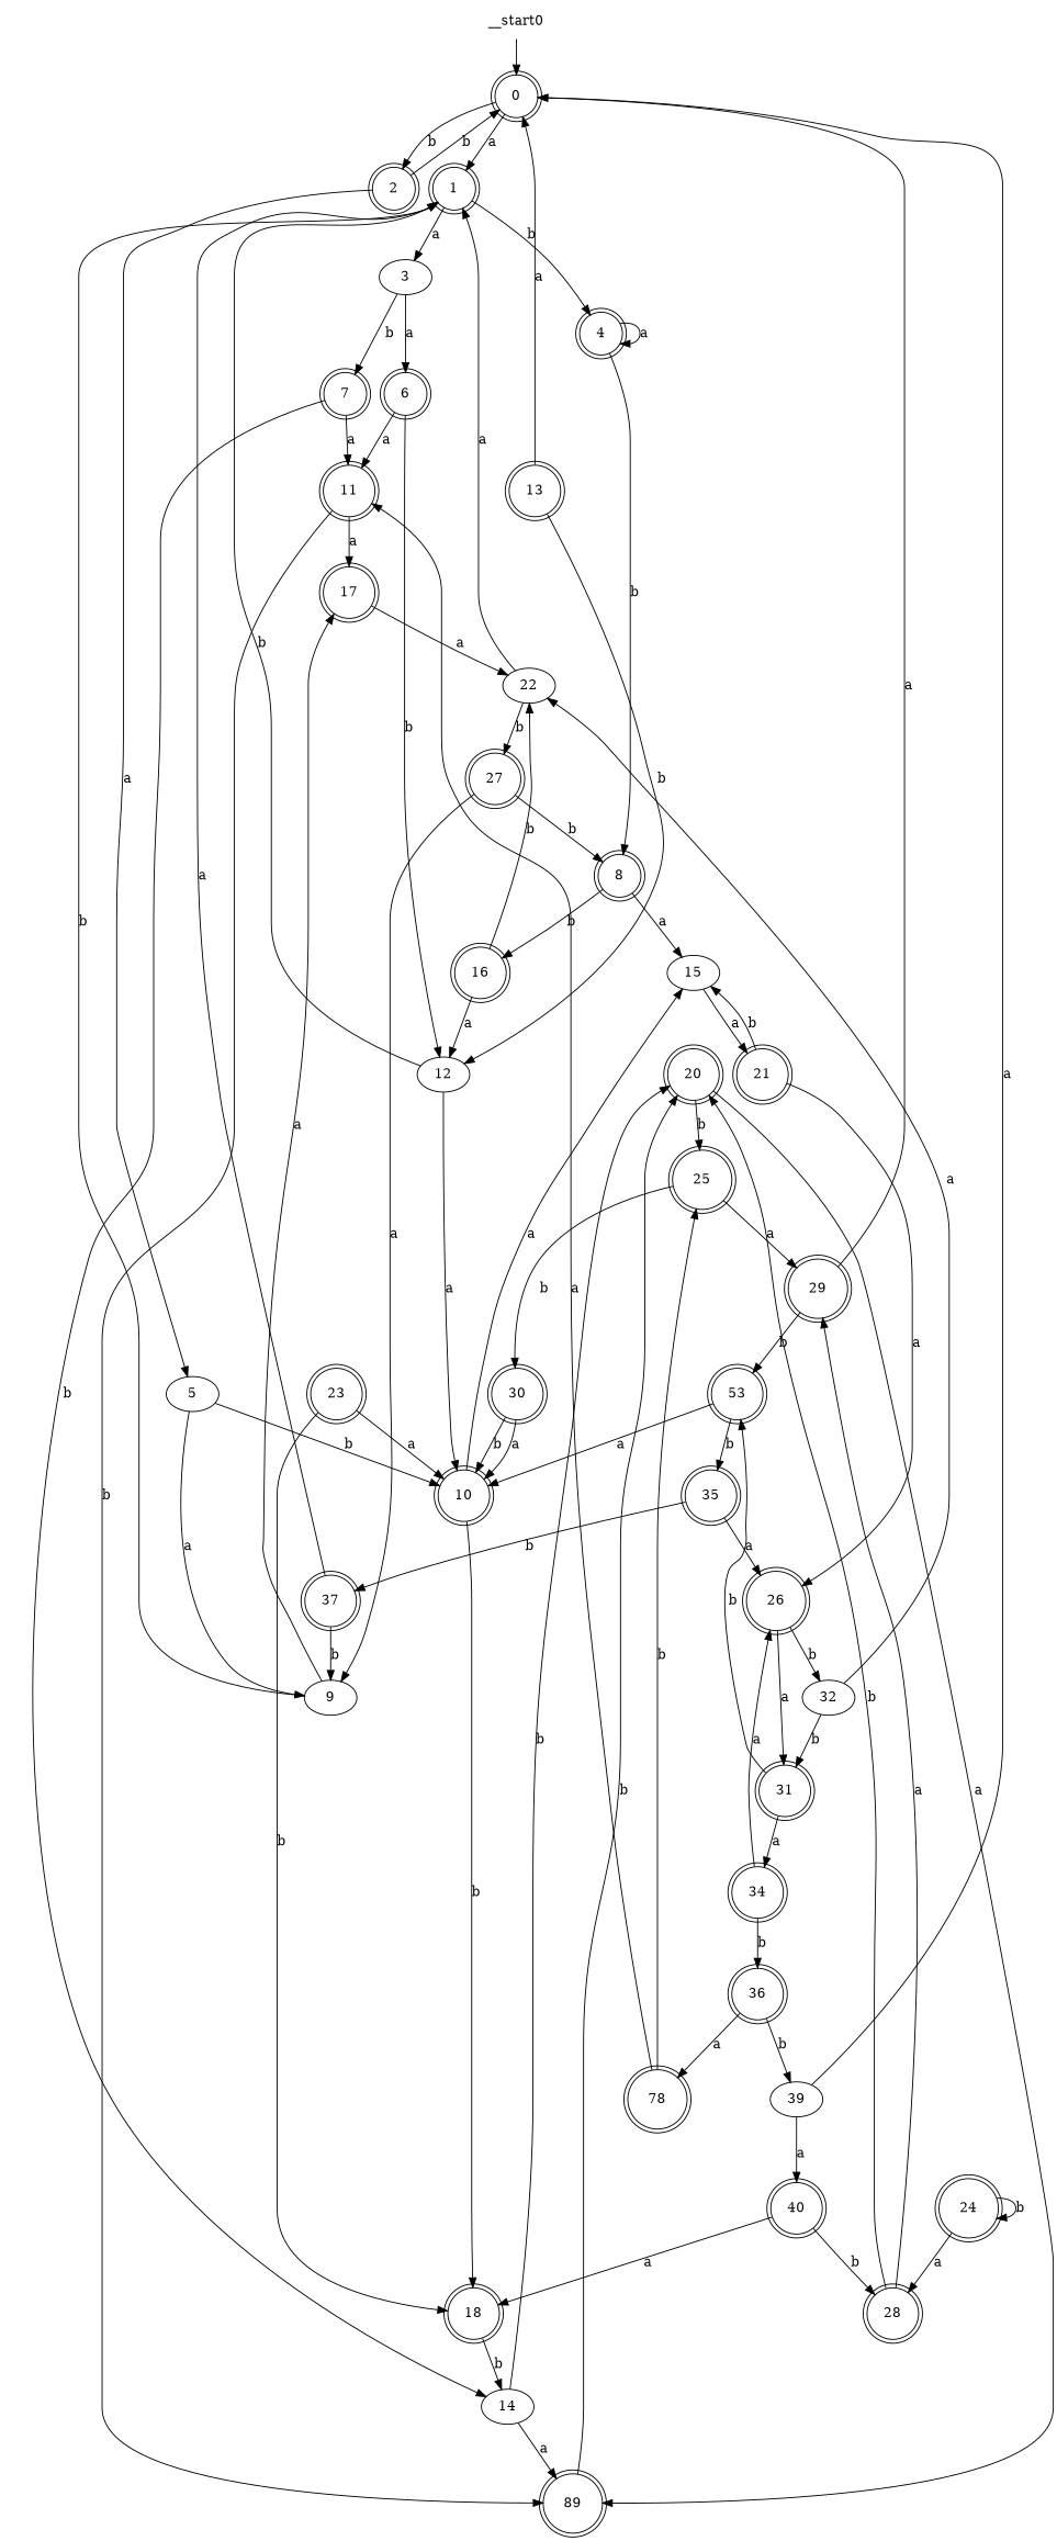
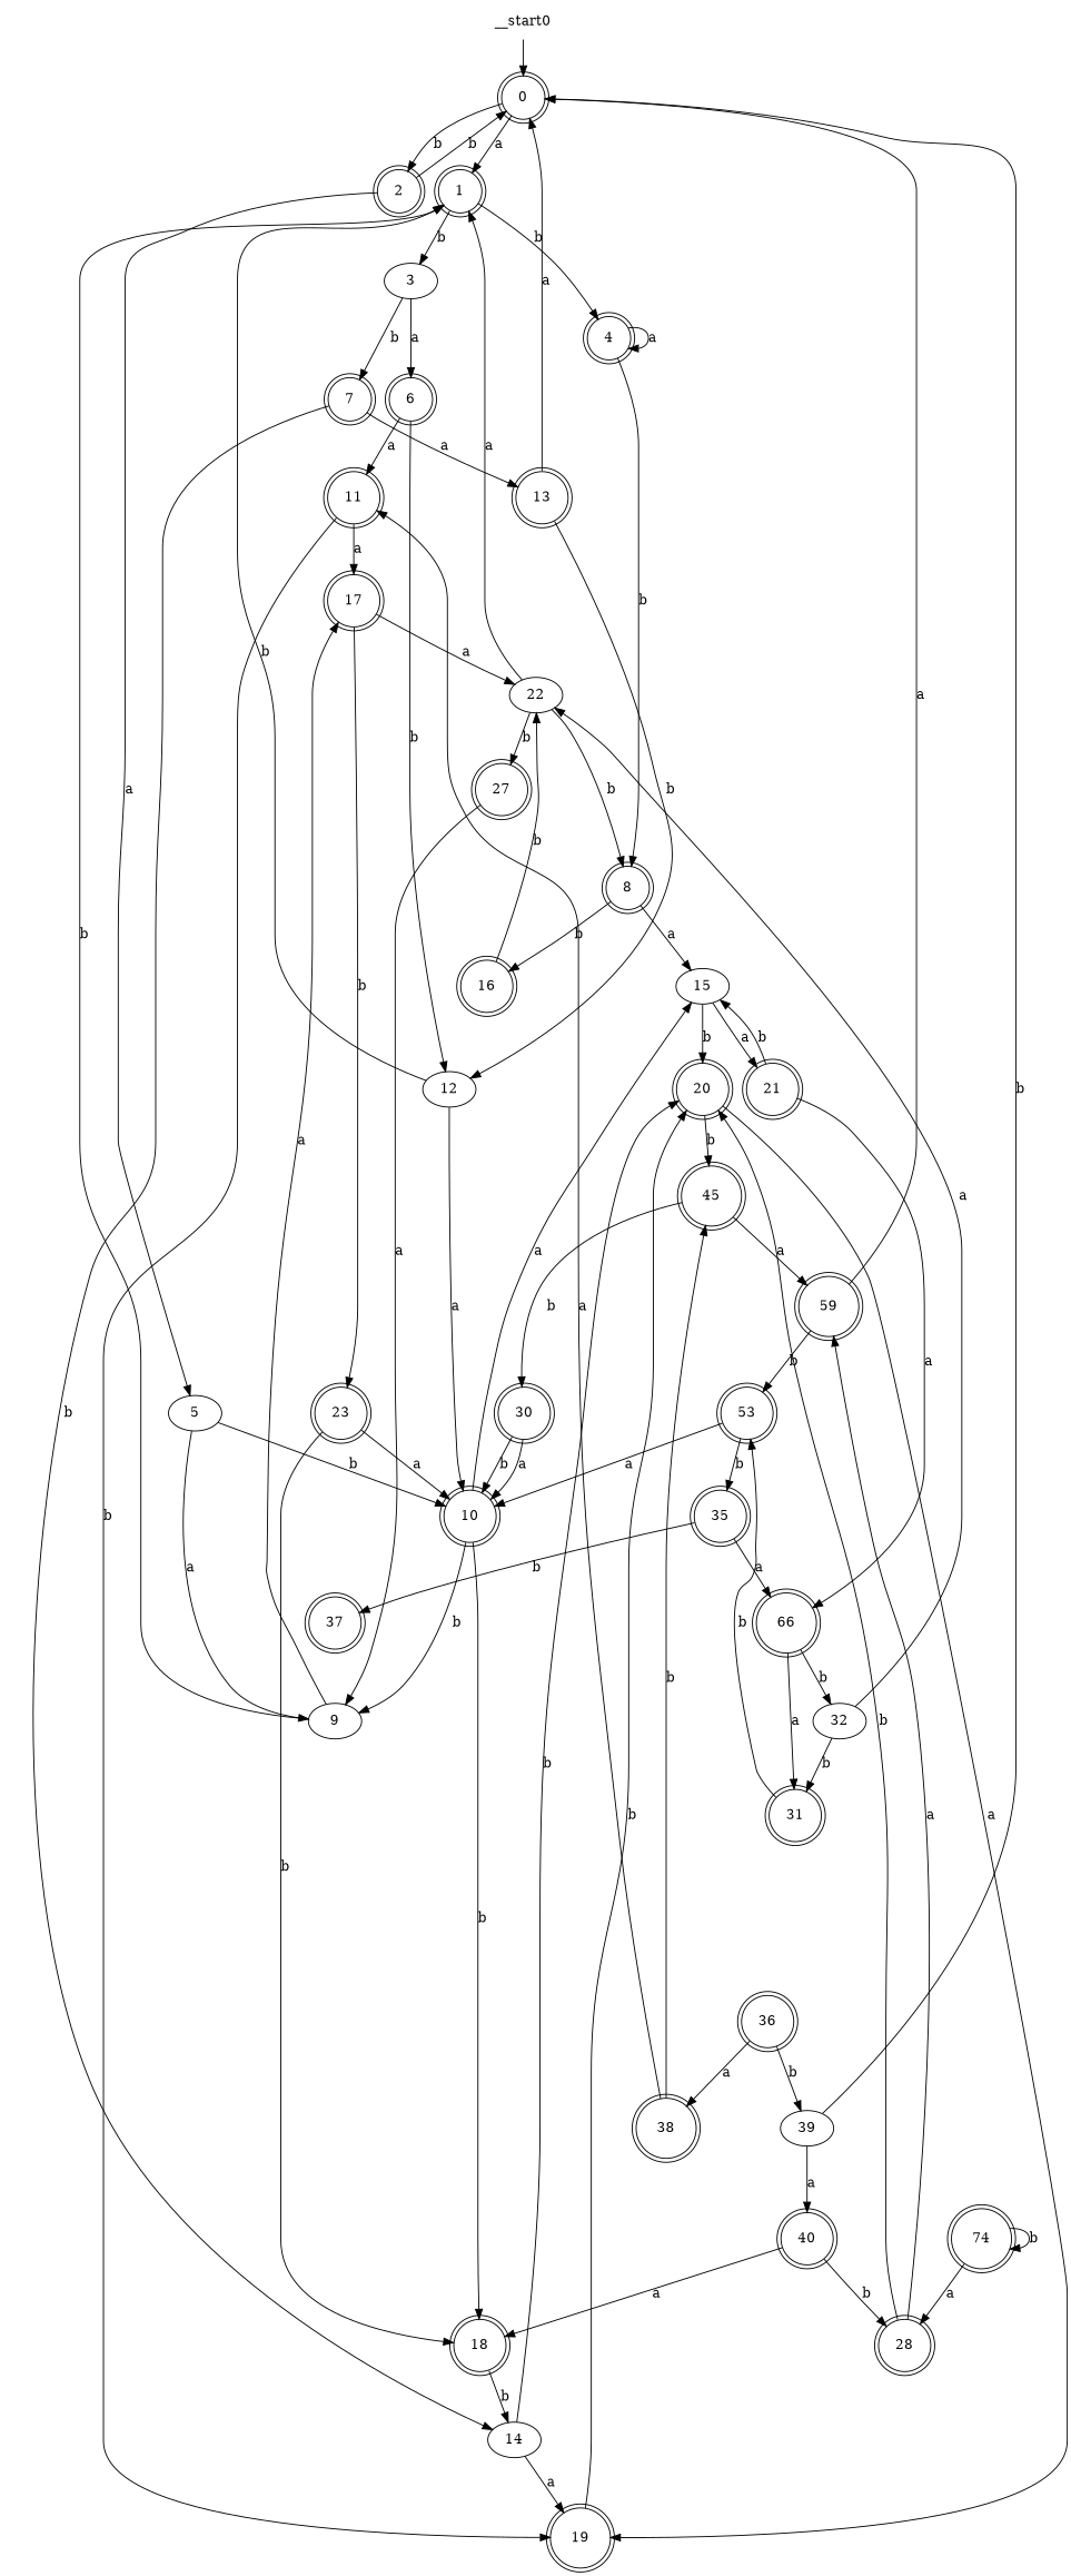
  digraph {
    node [shape=doublecircle]
    __start0 [shape=none]
    0
    1
    2
    3 [shape=""]
    4
    5 [shape=""]
    6
    7
    8
    9 [shape=""]
    10
    11
    12 [shape=""]
    13
    14 [shape=""]
    15 [shape=""]
    16
    17
    18
-   19 [label=89]
+   19
    20
    21
    22 [shape=""]
    23
-   25
-   26
+   25 [label=45]
+   26 [label=66]
    27
-   24
+   24 [label=74]
    28
-   29
+   29 [label=59]
    30
    31
    32 [shape=""]
    n35 [label=53]
-   34
    35
    36
    37
-   38 [label=78]
+   38
    39 [shape=""]
    40
    __start0 -> 0
    0 -> 1 [label=a]
    0 -> 2 [label=b]
-   1 -> 3 [label=a]
+   1 -> 3 [label=b]
    1 -> 4 [label=b]
    2 -> 0 [label=b]
    2 -> 5 [label=a]
    3 -> 6 [label=a]
    3 -> 7 [label=b]
    4 -> 4 [label=a]
    4 -> 8 [label=b]
    5 -> 9 [label=a]
    5 -> 10 [label=b]
    6 -> 11 [label=a]
    6 -> 12 [label=b]
-   7 -> 11 [label=a]
+   7 -> 13 [label=a]
    7 -> 14 [label=b]
    8 -> 15 [label=a]
    8 -> 16 [label=b]
    9 -> 1 [label=b]
    9 -> 17 [label=a]
    10 -> 15 [label=a]
    10 -> 18 [label=b]
    11 -> 17 [label=a]
    11 -> 19 [label=b]
    12 -> 1 [label=b]
    12 -> 10 [label=a]
    13 -> 0 [label=a]
    13 -> 12 [label=b]
    14 -> 19 [label=a]
    14 -> 20 [label=b]
+   15 -> 20 [label=b]
    15 -> 21 [label=a]
-   16 -> 12 [label=a]
    16 -> 22 [label=b]
    17 -> 22 [label=a]
+   17 -> 23 [label=b]
    18 -> 14 [label=b]
    19 -> 20 [label=b]
    20 -> 19 [label=a]
    20 -> 25 [label=b]
    21 -> 15 [label=b]
    21 -> 26 [label=a]
    22 -> 1 [label=a]
    22 -> 27 [label=b]
    23 -> 10 [label=a]
    23 -> 18 [label=b]
    25 -> 29 [label=a]
    25 -> 30 [label=b]
    26 -> 31 [label=a]
    26 -> 32 [label=b]
-   27 -> 8 [label=b]
+   22 -> 8 [label=b]
    27 -> 9 [label=a]
    24 -> 24 [label=b]
    24 -> 28 [label=a]
    28 -> 20 [label=b]
    28 -> 29 [label=a]
    29 -> 0 [label=a]
    29 -> n35 [label=b]
    30 -> 10 [label=a]
    30 -> 10 [label=b]
    31 -> n35 [label=b]
-   31 -> 34 [label=a]
    32 -> 22 [label=a]
    32 -> 31 [label=b]
    n35 -> 10 [label=a]
    n35 -> 35 [label=b]
-   34 -> 26 [label=a]
-   34 -> 36 [label=b]
    35 -> 26 [label=a]
    35 -> 37 [label=b]
    36 -> 38 [label=a]
    36 -> 39 [label=b]
-   37 -> 1 [label=a]
-   37 -> 9 [label=b]
+   10 -> 9 [label=b]
    38 -> 11 [label=a]
    38 -> 25 [label=b]
-   39 -> 0 [label=a]
+   39 -> 0 [label=b]
    39 -> 40 [label=a]
    40 -> 18 [label=a]
    40 -> 28 [label=b]
  }
